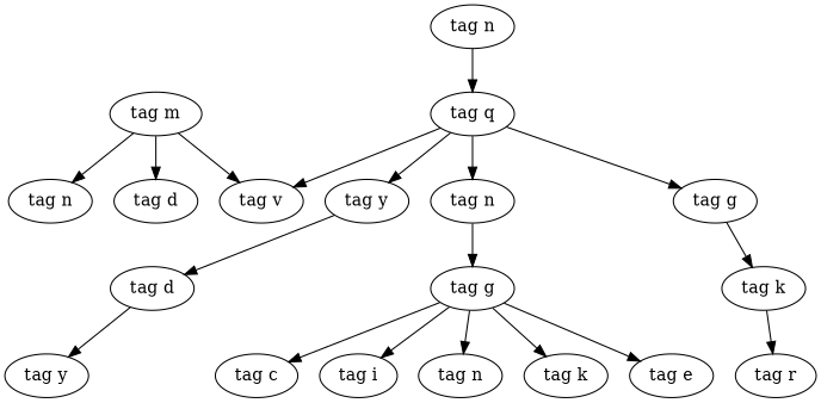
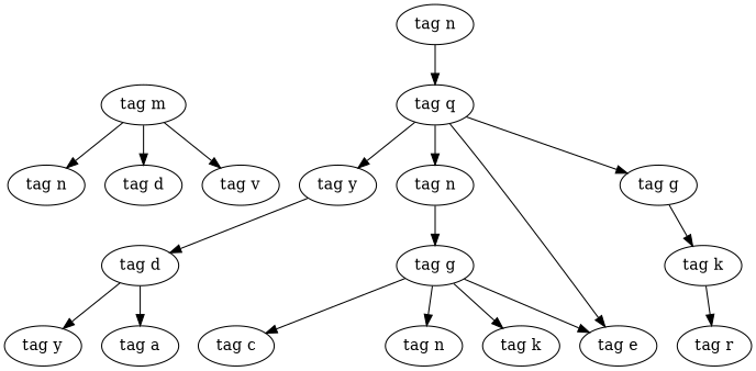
  digraph {
    n1 [label="tag n"]
    n2 [label="tag q"]
    n3 [label="tag v"]
    n4 [label="tag y"]
    n5 [label="tag n"]
    n6 [label="tag g"]
    n7 [label="tag d"]
    n8 [label="tag g"]
    n9 [label="tag k"]
    n10 [label="tag m"]
    n11 [label="tag n"]
    n12 [label="tag d"]
    n13 [label="tag y"]
+   n14 [label="tag a"]
    n15 [label="tag c"]
-   n16 [label="tag i"]
    n17 [label="tag n"]
    n18 [label="tag e"]
    n19 [label="tag k"]
    n20 [label="tag r"]
    n1 -> n2
-   n2 -> n3
+   n2 -> n18
    n2 -> n4
    n2 -> n5
    n2 -> n6
    n4 -> n7
    n5 -> n8
    n6 -> n9
    n7 -> n13
+   n7 -> n14
    n8 -> n15
-   n8 -> n16
    n8 -> n17
    n8 -> n18
    n8 -> n19
    n9 -> n20
    n10 -> n3
    n10 -> n11
    n10 -> n12
  }
